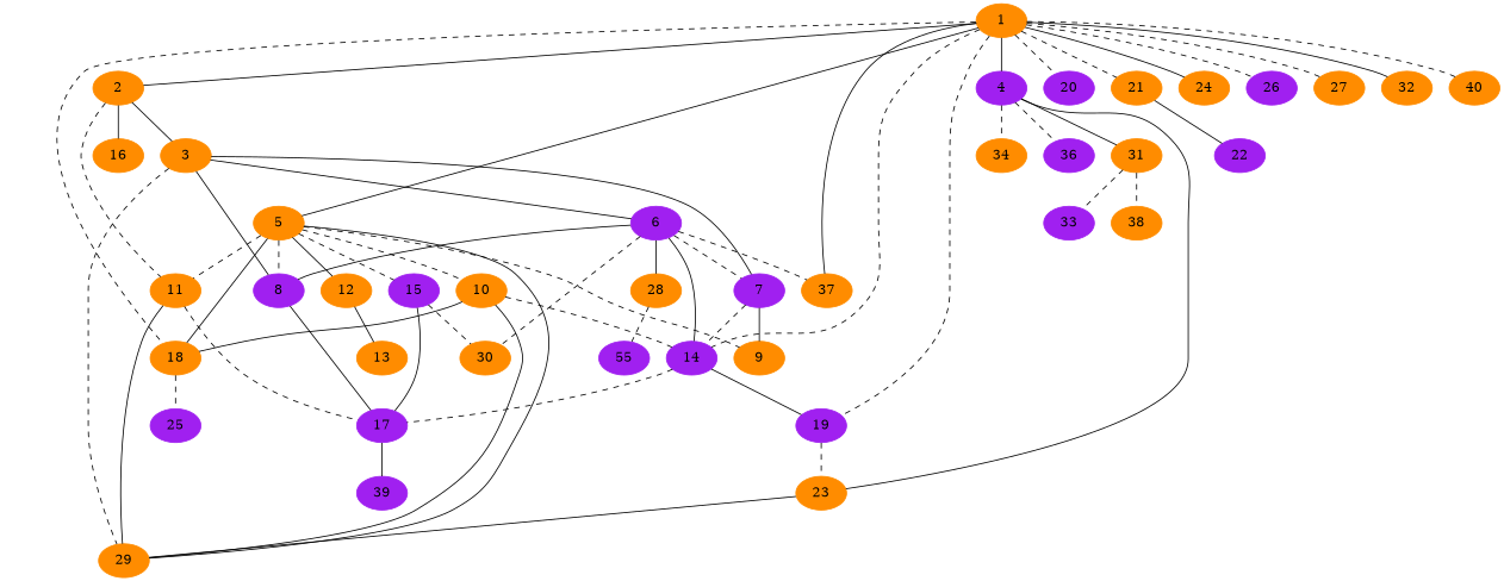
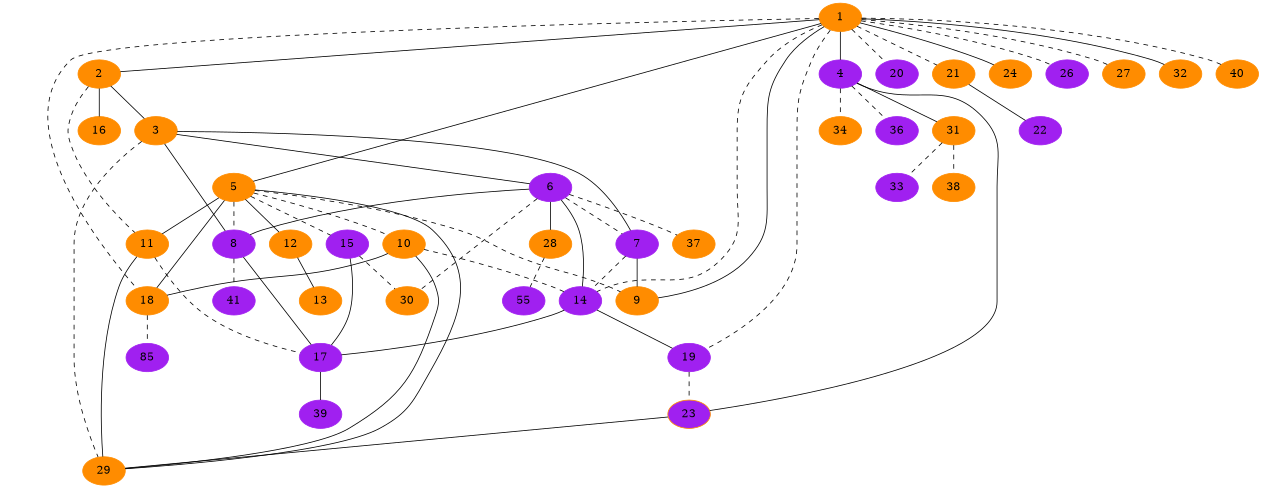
  graph {
    node [color=darkorange style=filled]
    edge [style=solid weight=1.0]
    1
    2
    4 [color=purple]
    5
    9
    14 [color=purple]
    18
    19 [color=purple]
    20 [color=purple]
    21
    24
    26 [color=purple]
    27
    32
    40
    3
    11
    16
-   23
+   23 [fillcolor=purple]
    31
    34
    36 [color=purple]
    8 [color=purple]
    29
    10
    12
    15 [color=purple]
    17 [color=purple]
-   25 [color=purple]
+   25 [color=purple label=85]
    22 [color=purple]
    6 [color=purple]
    7 [color=purple]
    28
    30
    37
+   41 [color=purple]
    33 [color=purple]
    38
    13
    n40 [color=purple label=55]
    39 [color=purple]
    1 -- 2
    1 -- 4
    1 -- 5
-   1 -- 37
+   1 -- 9
    1 -- 14 [style=dashed]
    1 -- 18 [style=dashed]
    1 -- 19 [style=dashed]
    1 -- 20 [style=dashed]
    1 -- 21 [style=dashed]
    1 -- 24
    1 -- 26 [style=dashed]
    1 -- 27 [style=dashed]
    1 -- 32
    1 -- 40 [style=dashed]
    2 -- 3
    2 -- 11 [style=dashed]
    2 -- 16 [weight=2.0]
    4 -- 23
    4 -- 31
    4 -- 34 [style=dashed]
    4 -- 36 [style=dashed]
    5 -- 9 [style=dashed]
    5 -- 18
-   5 -- 11 [style=dashed weight=5.0]
+   5 -- 11 [weight=5.0]
    5 -- 8 [style=dashed]
    5 -- 29
    5 -- 10 [style=dashed]
    5 -- 12
    5 -- 15 [style=dashed]
    14 -- 19
-   14 -- 17 [style=dashed]
+   14 -- 17
    18 -- 25 [style=dashed]
    19 -- 23 [style=dashed]
    21 -- 22
    3 -- 8
    3 -- 29 [style=dashed weight=3.0]
    3 -- 6
    3 -- 7
    11 -- 29
    11 -- 17 [style=dashed]
    23 -- 29
    31 -- 33 [style=dashed]
    31 -- 38 [style=dashed]
    8 -- 17
+   8 -- 41 [style=dashed]
    10 -- 14 [style=dashed]
    10 -- 18
    10 -- 29
    12 -- 13
    15 -- 17
    15 -- 30 [style=dashed]
    17 -- 39
    6 -- 14
    6 -- 8
    6 -- 7 [style=dashed]
    6 -- 28
    6 -- 30 [style=dashed]
    6 -- 37 [style=dashed]
    7 -- 9 [weight=4.0]
    7 -- 14 [style=dashed]
    28 -- n40 [style=dashed]
  }
